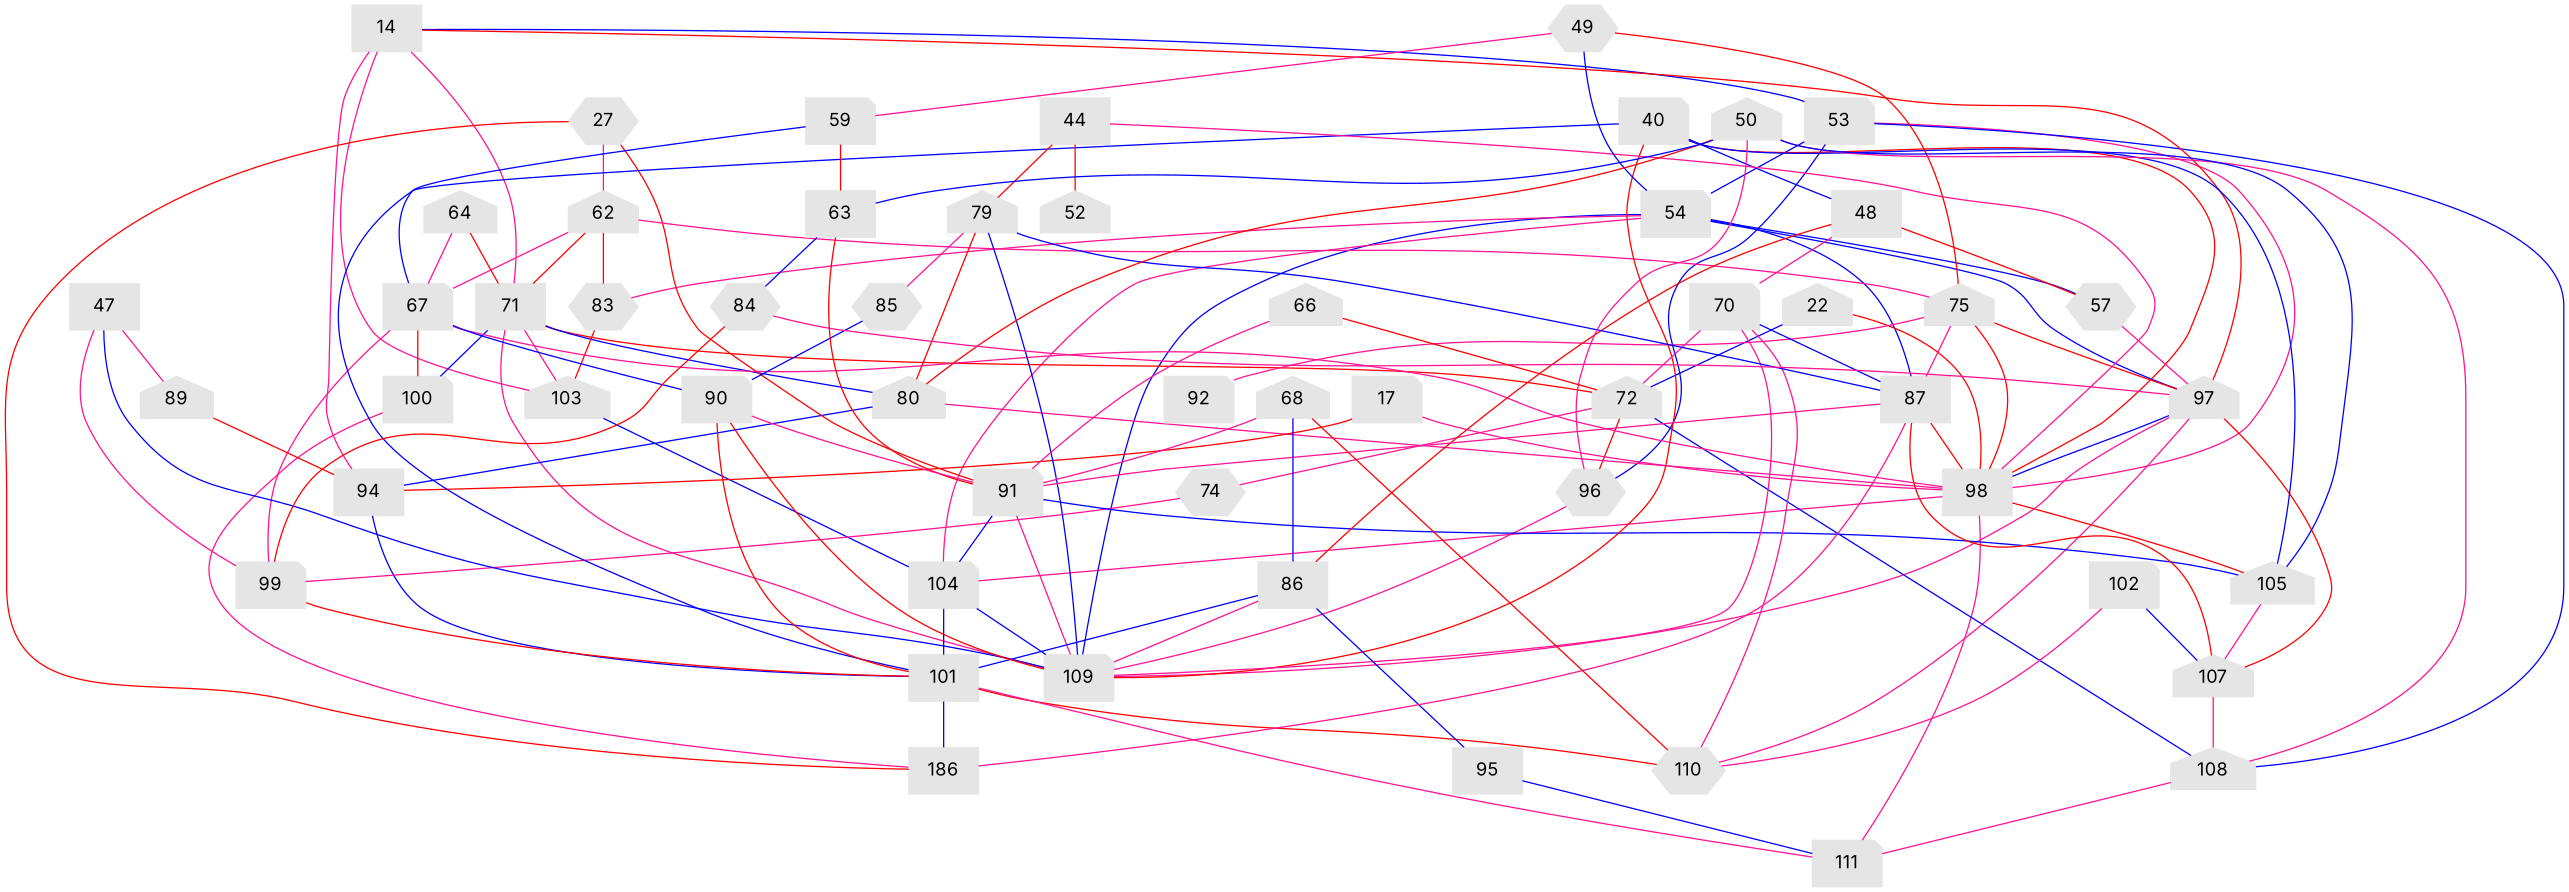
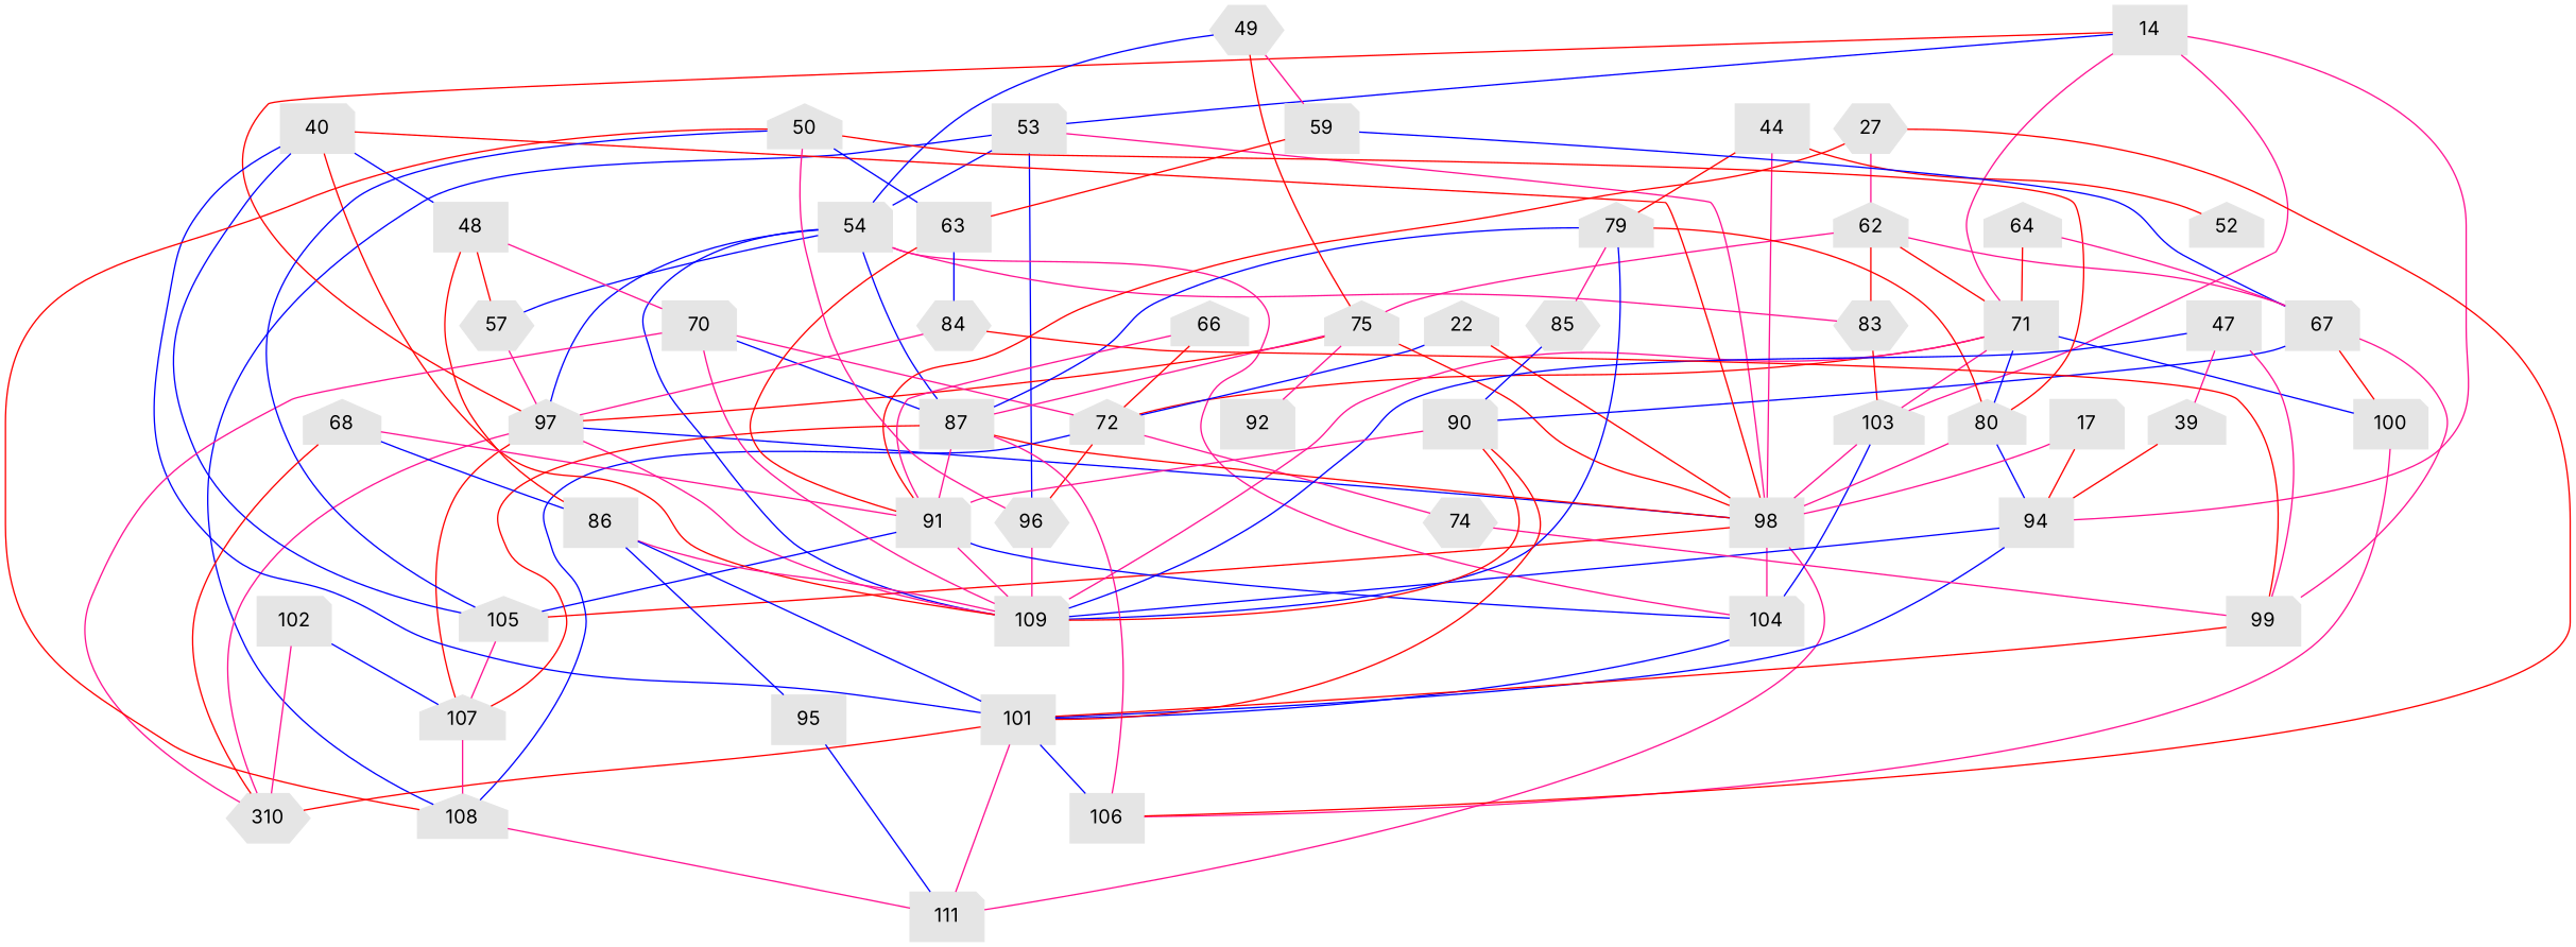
  graph {
    fontname=Inter
    node [color=gray90 fontname=Inter shape=house style=filled]
    edge [color=deeppink fontname=Inter]
    53 [shape=note super="+33"]
    98 [shape=box super="+34+69"]
    54 [shape=note super="+39"]
    96 [shape=hexagon super="+88"]
    108 [super="+2"]
    14 [shape=box]
    71 [shape=box super="+5+16+37"]
    94 [shape=box super="+12"]
    97 [super="+15+29+61+78+58"]
    103 [super="+60+13"]
    72 [super="+41"]
    109 [shape=note super="+43+42+77"]
    80
    100 [shape=note super="+35"]
    101 [shape=box super="+82+45"]
-   110 [shape=hexagon super="+46"]
+   110 [shape=hexagon super="+46" label=310]
    107
    104 [shape=note super="+4"]
    17 [shape=note]
    105 [super="+7+93"]
    111 [shape=note]
    74 [shape=hexagon]
    n23 [label=22]
    27 [shape=hexagon]
    62
    91 [shape=note super="+9+28+81"]
-   106 [shape=box super="+76" label=186]
+   106 [shape=box super="+76"]
    75 [super="+8+55"]
    83 [shape=hexagon super="+31"]
    67 [shape=note super="+51"]
    40 [shape=note super="+10"]
    48 [shape=box super="+19"]
    57 [shape=hexagon]
    70 [shape=note]
    86 [shape=box]
    44 [shape=box]
    52
    79 [super="+73"]
    87 [shape=box super="+65"]
    85 [shape=hexagon]
    47 [shape=box]
-   89
+   89 [label=39]
    99 [shape=note]
    95 [shape=box]
    49 [shape=hexagon]
    59 [shape=note]
    63 [shape=box]
    92 [shape=note]
    50 [super="+38"]
    84 [shape=hexagon]
    90 [shape=note]
    64
    66
    68
    102 [shape=note]
    53 -- 98
    53 -- 54 [color=blue]
    53 -- 96 [color=blue]
    53 -- 108 [color=blue]
    98 -- 104 [weight=3]
    98 -- 105 [color=red weight=2]
    98 -- 111
    54 -- 97 [color=blue]
    54 -- 109 [color=blue]
    54 -- 104 [weight=2]
    54 -- 83
    54 -- 57 [color=blue]
    54 -- 87 [color=blue weight=2]
    96 -- 109 [weight=2]
    108 -- 111
    14 -- 53 [color=blue]
    14 -- 71
    14 -- 94
    14 -- 97 [color=red]
    14 -- 103 [weight=2]
    71 -- 103 [weight=2]
    71 -- 72 [color=red]
    71 -- 109 [weight=4]
    71 -- 80 [color=blue weight=2]
    71 -- 100 [color=blue]
-   104 -- 109 [color=blue]
+   94 -- 109 [color=blue]
    94 -- 101 [color=blue]
    97 -- 98 [color=blue]
    97 -- 109 [weight=2]
    97 -- 110
    97 -- 107 [color=red]
    103 -- 104 [color=blue weight=3]
    72 -- 96 [color=red]
    72 -- 108 [color=blue]
    72 -- 74
    80 -- 98
    80 -- 94 [color=blue weight=2]
    100 -- 106
    101 -- 110 [color=red weight=2]
    101 -- 111
    101 -- 106 [color=blue]
    107 -- 108
    104 -- 101 [color=blue]
    17 -- 98
    17 -- 94 [color=red]
    105 -- 107
    74 -- 99
    n23 -- 98 [color=red]
    n23 -- 72 [color=blue]
    27 -- 62
    27 -- 91 [color=red]
    27 -- 106 [color=red]
    62 -- 71 [color=red]
    62 -- 75
    62 -- 83 [color=red]
    62 -- 67 [weight=2]
    91 -- 109 [weight=3]
    91 -- 104 [color=blue]
    91 -- 105 [color=blue weight=2]
    75 -- 98 [color=red]
    75 -- 97 [color=red weight=2]
    75 -- 87
    75 -- 92 [weight=2]
    83 -- 103 [color=red]
-   67 -- 98
+   103 -- 98
    67 -- 100 [color=red]
    67 -- 99
    67 -- 90 [color=blue]
    40 -- 98 [color=red]
    40 -- 109 [color=red weight=2]
    40 -- 101 [color=blue]
    40 -- 105 [color=blue]
    40 -- 48 [color=blue weight=2]
    48 -- 57 [color=red weight=2]
    48 -- 70
    48 -- 86 [color=red]
    57 -- 97
    70 -- 72
    70 -- 109
    70 -- 110
    70 -- 87 [color=blue]
    86 -- 109
    86 -- 101 [color=blue]
    86 -- 95 [color=blue]
    44 -- 98
    44 -- 52 [color=red]
    44 -- 79 [color=red]
    79 -- 109 [color=blue weight=3]
    79 -- 80 [color=red]
    79 -- 87 [color=blue]
    79 -- 85
    87 -- 98 [color=red weight=2]
    87 -- 107 [color=red]
    87 -- 91 [weight=2]
    87 -- 106 [weight=2]
    85 -- 90 [color=blue]
    47 -- 109 [color=blue]
    47 -- 89
    47 -- 99
    89 -- 94 [color=red]
    99 -- 101 [color=red]
    95 -- 111 [color=blue]
    49 -- 54 [color=blue]
    49 -- 75 [color=red]
    49 -- 59
    59 -- 67 [color=blue]
    59 -- 63 [color=red]
    63 -- 91 [color=red]
    63 -- 84 [color=blue]
    50 -- 96
-   50 -- 108
+   50 -- 108 [color=red]
    50 -- 80 [color=red]
    50 -- 105 [color=blue]
    50 -- 63 [color=blue weight=2]
    84 -- 97 [weight=3]
    84 -- 99 [color=red]
    90 -- 109 [color=red]
    90 -- 101 [color=red]
    90 -- 91
    64 -- 71 [color=red]
    64 -- 67
    66 -- 72 [color=red]
    66 -- 91
    68 -- 110 [color=red]
    68 -- 91
    68 -- 86 [color=blue]
    102 -- 110
    102 -- 107 [color=blue]
  }
